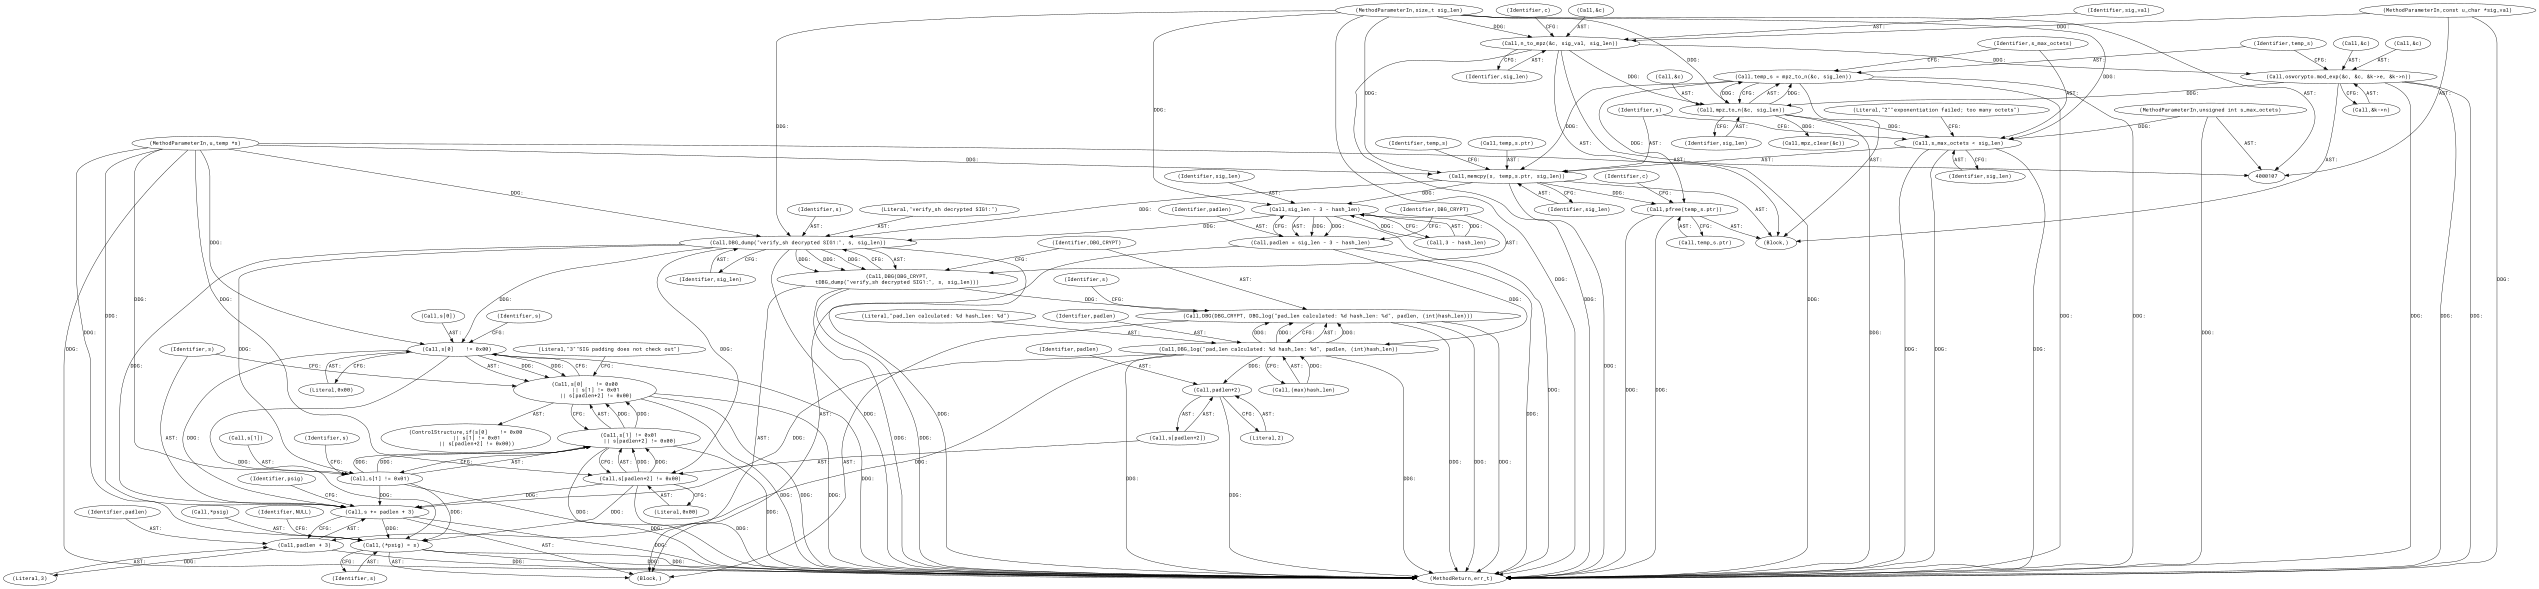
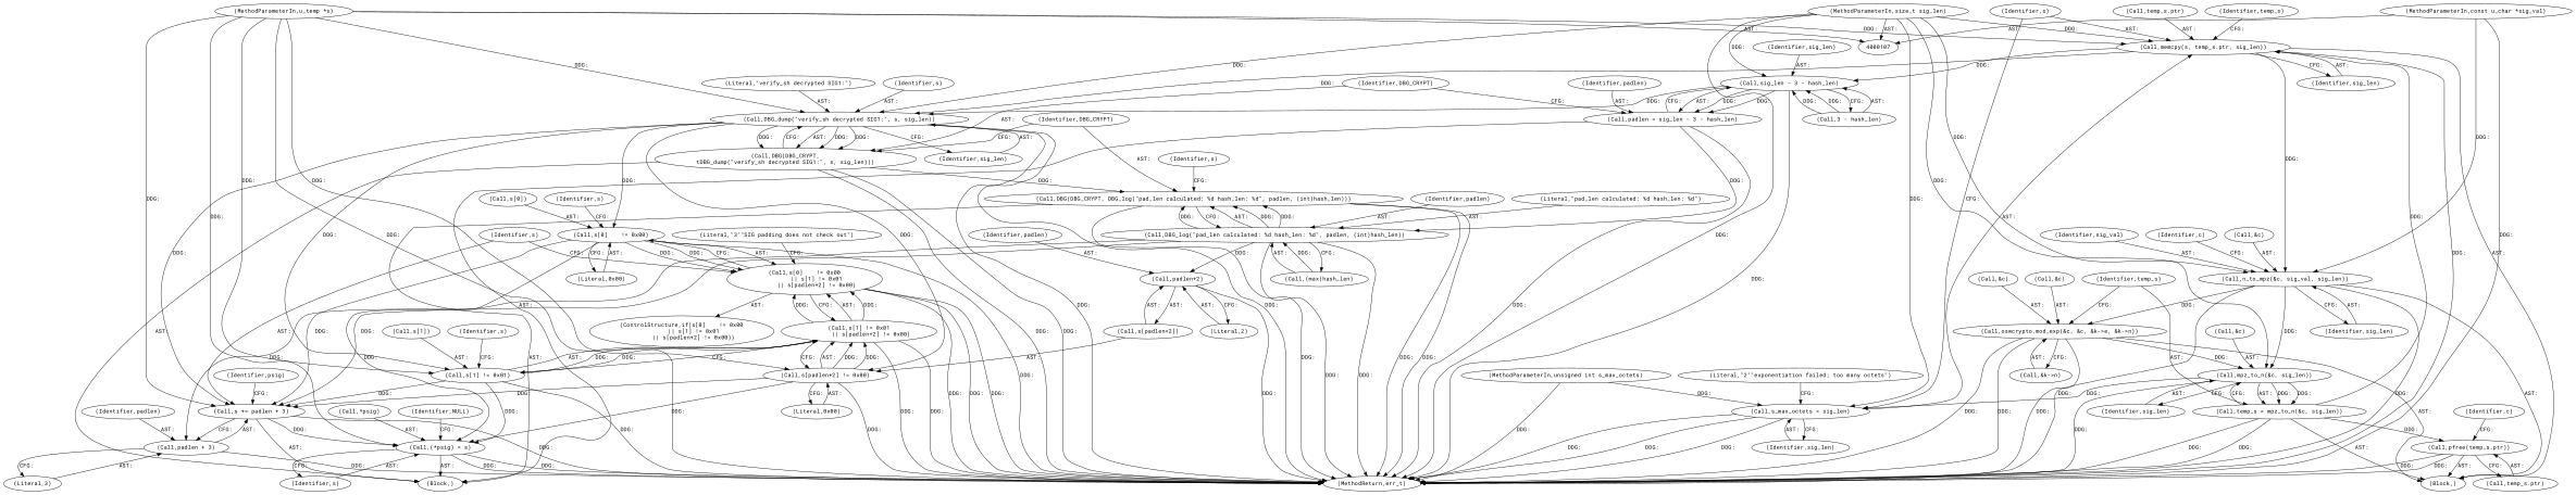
  digraph {
    fontname="Roboto Mono"
    node [fontname="Roboto Mono"]
    edge [fontname="Roboto Mono"]
    n1 [label="(Call,memcpy(s, temp_s.ptr, sig_len))"]
    n2 [label="(Call,pfree(temp_s.ptr))"]
    n3 [label="(Call,sig_len - 3 - hash_len)"]
    n4 [label="(Call,DBG_dump(\"verify_sh decrypted SIG1:\", s, sig_len))"]
    n5 [label="(Block,)"]
    n6 [label="(Identifier,sig_len)"]
    n7 [label="(MethodReturn,err_t)"]
    n8 [label="(Call,temp_s.ptr)"]
    n9 [label="(Call,padlen = sig_len - 3 - hash_len)"]
    n10 [label="(Call,3 - hash_len)"]
    n11 [label="(Call,s += padlen + 3)"]
    n12 [label="(Call,s[0]    != 0x00)"]
    n13 [label="(Call,s[1] != 0x01)"]
    n14 [label="(Call,s[padlen+2] != 0x00)"]
    n15 [label="(Call,DBG(DBG_CRYPT,\n\tDBG_dump(\"verify_sh decrypted SIG1:\", s, sig_len)))"]
    n16 [label="(Identifier,sig_len)"]
    n17 [label="(MethodParameterIn,u_temp *s)"]
    n18 [label="(Call,(*psig) = s)"]
    n19 [label=4000107]
    n20 [label="(Block,)"]
    n21 [label="(Call,padlen + 3)"]
    n22 [label="(Identifier,s)"]
    n23 [label="(Call,s[0]    != 0x00\n       || s[1] != 0x01\n       || s[padlen+2] != 0x00)"]
    n24 [label="(Literal,0x00)"]
    n25 [label="(Call,s[1] != 0x01\n       || s[padlen+2] != 0x00)"]
    n26 [label="(Literal,0x00)"]
    n27 [label="(Call,temp_s = mpz_to_n(&c, sig_len))"]
    n28 [label="(Call,mpz_to_n(&c, sig_len))"]
    n29 [label="(Call,s_max_octets < sig_len)"]
-   n30 [label="(Call,mpz_clear(&c))"]
    n31 [label="(Identifier,sig_len)"]
    n32 [label="(Identifier,sig_len)"]
    n33 [label="(Call,oswcrypto.mod_exp(&c, &c, &k->e, &k->n))"]
    n34 [label="(Call,&k->n)"]
    n35 [label="(Call,n_to_mpz(&c, sig_val, sig_len))"]
    n36 [label="(Identifier,sig_len)"]
    n37 [label="(MethodParameterIn,const u_char *sig_val)"]
    n38 [label="(MethodParameterIn,size_t sig_len)"]
    n39 [label="(MethodParameterIn,unsigned int s_max_octets)"]
    n40 [label="(Call,DBG_log(\"pad_len calculated: %d hash_len: %d\", padlen, (int)hash_len))"]
    n41 [label="(Call,DBG(DBG_CRYPT, DBG_log(\"pad_len calculated: %d hash_len: %d\", padlen, (int)hash_len)))"]
    n42 [label="(Call,padlen+2)"]
    n43 [label="(Call,(max)hash_len)"]
    n44 [label="(Literal,2)"]
    n45 [label="(Call,s[padlen+2])"]
    n46 [label="(Literal,3)"]
    n47 [label="(ControlStructure,if(s[0]    != 0x00\n       || s[1] != 0x01\n       || s[padlen+2] != 0x00))"]
    n48 [label="(Identifier,s)"]
    n49 [label="(Identifier,s)"]
    n50 [label="(Call,s[1])"]
    n51 [label="(Call,&c)"]
    n52 [label="(Literal,\"pad_len calculated: %d hash_len: %d\")"]
    n53 [label="(Identifier,s)"]
    n54 [label="(Call,temp_s.ptr)"]
    n55 [label="(Identifier,sig_val)"]
    n56 [label="(Identifier,c)"]
    n57 [label="(Identifier,DBG_CRYPT)"]
    n58 [label="(Literal,\"2\"\"exponentiation failed; too many octets\")"]
    n59 [label="(Literal,\"verify_sh decrypted SIG1:\")"]
    n60 [label="(Identifier,s)"]
    n61 [label="(Identifier,padlen)"]
    n62 [label="(Identifier,padlen)"]
    n63 [label="(Identifier,padlen)"]
    n64 [label="(Identifier,s)"]
    n65 [label="(Call,&c)"]
    n66 [label="(Identifier,s)"]
    n67 [label="(Call,&c)"]
    n68 [label="(Literal,\"3\"\"SIG padding does not check out\")"]
    n69 [label="(Identifier,DBG_CRYPT)"]
    n70 [label="(Identifier,temp_s)"]
    n71 [label="(Identifier,sig_len)"]
    n72 [label="(Call,*psig)"]
    n73 [label="(Identifier,c)"]
-   n74 [label="(Identifier,s_max_octets)"]
    n75 [label="(Call,s[0])"]
    n76 [label="(Identifier,temp_s)"]
    n77 [label="(Identifier,padlen)"]
    n78 [label="(Call,&c)"]
    n79 [label="(Identifier,NULL)"]
    n80 [label="(Identifier,psig)"]
-   n1 -> n2 [label="DDG: "]
+   n1 -> n35 [label="DDG: "]
    n1 -> n3 [label="DDG: "]
    n1 -> n4 [label="DDG: "]
    n1 -> n5 [label="AST: "]
    n1 -> n6 [label="CFG: "]
    n1 -> n7 [label="DDG: "]
    n2 -> n5 [label="AST: "]
    n2 -> n7 [label="DDG: "]
    n2 -> n7 [label="DDG: "]
    n2 -> n8 [label="CFG: "]
    n3 -> n4 [label="DDG: "]
    n3 -> n7 [label="DDG: "]
    n3 -> n9 [label="AST: "]
    n3 -> n9 [label="DDG: "]
    n3 -> n9 [label="DDG: "]
    n3 -> n10 [label="CFG: "]
    n4 -> n7 [label="DDG: "]
    n4 -> n7 [label="DDG: "]
    n4 -> n11 [label="DDG: "]
    n4 -> n12 [label="DDG: "]
    n4 -> n13 [label="DDG: "]
    n4 -> n14 [label="DDG: "]
    n4 -> n15 [label="AST: "]
    n4 -> n15 [label="DDG: "]
    n4 -> n15 [label="DDG: "]
    n4 -> n15 [label="DDG: "]
    n4 -> n16 [label="CFG: "]
    n6 -> n1 [label="AST: "]
    n8 -> n2 [label="AST: "]
    n9 -> n3 [label="CFG: "]
    n9 -> n7 [label="DDG: "]
    n9 -> n20 [label="AST: "]
    n9 -> n40 [label="DDG: "]
    n10 -> n3 [label="AST: "]
    n10 -> n3 [label="DDG: "]
    n10 -> n3 [label="DDG: "]
    n11 -> n7 [label="DDG: "]
    n11 -> n18 [label="DDG: "]
    n11 -> n20 [label="AST: "]
    n11 -> n21 [label="CFG: "]
    n12 -> n7 [label="DDG: "]
    n12 -> n11 [label="DDG: "]
    n12 -> n18 [label="DDG: "]
    n12 -> n23 [label="AST: "]
    n12 -> n23 [label="DDG: "]
    n12 -> n23 [label="DDG: "]
    n12 -> n24 [label="CFG: "]
    n13 -> n7 [label="DDG: "]
    n13 -> n11 [label="DDG: "]
    n13 -> n18 [label="DDG: "]
    n13 -> n25 [label="AST: "]
    n13 -> n25 [label="DDG: "]
    n13 -> n25 [label="DDG: "]
    n14 -> n7 [label="DDG: "]
    n14 -> n11 [label="DDG: "]
    n14 -> n18 [label="DDG: "]
    n14 -> n25 [label="AST: "]
    n14 -> n25 [label="DDG: "]
    n14 -> n25 [label="DDG: "]
    n14 -> n26 [label="CFG: "]
    n15 -> n4 [label="CFG: "]
    n15 -> n7 [label="DDG: "]
    n15 -> n7 [label="DDG: "]
    n15 -> n20 [label="AST: "]
    n15 -> n41 [label="DDG: "]
    n16 -> n4 [label="AST: "]
    n17 -> n1 [label="DDG: "]
    n17 -> n4 [label="DDG: "]
    n17 -> n7 [label="DDG: "]
    n17 -> n11 [label="DDG: "]
-   n17 -> n12 [label="DDG: "]
    n17 -> n13 [label="DDG: "]
    n17 -> n14 [label="DDG: "]
    n17 -> n18 [label="DDG: "]
    n17 -> n19 [label="AST: "]
    n18 -> n7 [label="DDG: "]
    n18 -> n7 [label="DDG: "]
    n18 -> n20 [label="AST: "]
    n18 -> n22 [label="CFG: "]
    n21 -> n7 [label="DDG: "]
    n21 -> n11 [label="AST: "]
-   n21 -> n46 [label="DDG: "]
+   n21 -> n46 [label="CFG: "]
    n22 -> n18 [label="AST: "]
    n23 -> n7 [label="DDG: "]
    n23 -> n7 [label="DDG: "]
    n23 -> n7 [label="DDG: "]
    n23 -> n12 [label="CFG: "]
    n23 -> n25 [label="CFG: "]
    n23 -> n47 [label="AST: "]
    n24 -> n12 [label="AST: "]
    n25 -> n7 [label="DDG: "]
    n25 -> n7 [label="DDG: "]
    n25 -> n13 [label="CFG: "]
    n25 -> n14 [label="CFG: "]
    n25 -> n23 [label="AST: "]
    n25 -> n23 [label="DDG: "]
    n25 -> n23 [label="DDG: "]
    n26 -> n14 [label="AST: "]
    n27 -> n1 [label="DDG: "]
    n27 -> n2 [label="DDG: "]
    n27 -> n5 [label="AST: "]
    n27 -> n7 [label="DDG: "]
    n27 -> n7 [label="DDG: "]
    n27 -> n28 [label="CFG: "]
    n28 -> n7 [label="DDG: "]
    n28 -> n27 [label="AST: "]
    n28 -> n27 [label="DDG: "]
    n28 -> n27 [label="DDG: "]
    n28 -> n29 [label="DDG: "]
-   n28 -> n30 [label="DDG: "]
    n28 -> n31 [label="CFG: "]
    n29 -> n1 [label="AST: "]
    n29 -> n7 [label="DDG: "]
    n29 -> n7 [label="DDG: "]
    n29 -> n7 [label="DDG: "]
    n29 -> n32 [label="CFG: "]
    n31 -> n28 [label="AST: "]
    n32 -> n29 [label="AST: "]
    n33 -> n5 [label="AST: "]
    n33 -> n7 [label="DDG: "]
    n33 -> n7 [label="DDG: "]
    n33 -> n7 [label="DDG: "]
    n33 -> n28 [label="DDG: "]
    n33 -> n34 [label="CFG: "]
    n34 -> n33 [label="AST: "]
    n35 -> n5 [label="AST: "]
    n35 -> n7 [label="DDG: "]
    n35 -> n7 [label="DDG: "]
    n35 -> n28 [label="DDG: "]
    n35 -> n33 [label="DDG: "]
    n35 -> n36 [label="CFG: "]
    n36 -> n35 [label="AST: "]
    n37 -> n7 [label="DDG: "]
    n37 -> n19 [label="AST: "]
    n37 -> n35 [label="DDG: "]
    n38 -> n1 [label="DDG: "]
    n38 -> n3 [label="DDG: "]
    n38 -> n4 [label="DDG: "]
    n38 -> n7 [label="DDG: "]
    n38 -> n19 [label="AST: "]
    n38 -> n28 [label="DDG: "]
    n38 -> n29 [label="DDG: "]
    n38 -> n35 [label="DDG: "]
    n39 -> n7 [label="DDG: "]
-   n39 -> n19 [label="AST: "]
    n39 -> n29 [label="DDG: "]
    n40 -> n7 [label="DDG: "]
    n40 -> n7 [label="DDG: "]
    n40 -> n11 [label="DDG: "]
    n40 -> n21 [label="DDG: "]
    n40 -> n41 [label="AST: "]
    n40 -> n41 [label="DDG: "]
    n40 -> n41 [label="DDG: "]
    n40 -> n41 [label="DDG: "]
    n40 -> n42 [label="DDG: "]
    n40 -> n43 [label="CFG: "]
    n41 -> n7 [label="DDG: "]
    n41 -> n7 [label="DDG: "]
    n41 -> n7 [label="DDG: "]
    n41 -> n20 [label="AST: "]
    n41 -> n40 [label="CFG: "]
    n42 -> n7 [label="DDG: "]
    n42 -> n44 [label="CFG: "]
    n42 -> n45 [label="AST: "]
    n43 -> n40 [label="AST: "]
    n43 -> n40 [label="DDG: "]
    n44 -> n42 [label="AST: "]
    n45 -> n14 [label="AST: "]
    n45 -> n42 [label="AST: "]
    n46 -> n21 [label="AST: "]
    n48 -> n4 [label="AST: "]
    n49 -> n12 [label="CFG: "]
    n50 -> n13 [label="AST: "]
    n51 -> n28 [label="AST: "]
    n52 -> n40 [label="AST: "]
    n53 -> n13 [label="CFG: "]
    n54 -> n1 [label="AST: "]
    n55 -> n35 [label="AST: "]
    n56 -> n2 [label="CFG: "]
    n57 -> n9 [label="CFG: "]
    n57 -> n15 [label="AST: "]
    n58 -> n29 [label="CFG: "]
    n59 -> n4 [label="AST: "]
    n60 -> n11 [label="AST: "]
    n60 -> n23 [label="CFG: "]
    n61 -> n9 [label="AST: "]
    n62 -> n42 [label="AST: "]
    n63 -> n21 [label="AST: "]
    n64 -> n1 [label="AST: "]
    n64 -> n29 [label="CFG: "]
    n65 -> n33 [label="AST: "]
    n66 -> n41 [label="CFG: "]
    n67 -> n33 [label="AST: "]
    n68 -> n23 [label="CFG: "]
    n69 -> n15 [label="CFG: "]
    n69 -> n41 [label="AST: "]
    n70 -> n27 [label="AST: "]
    n70 -> n33 [label="CFG: "]
    n71 -> n3 [label="AST: "]
    n72 -> n18 [label="AST: "]
    n73 -> n35 [label="CFG: "]
-   n74 -> n27 [label="CFG: "]
-   n74 -> n29 [label="AST: "]
    n75 -> n12 [label="AST: "]
    n76 -> n1 [label="CFG: "]
    n77 -> n40 [label="AST: "]
    n78 -> n35 [label="AST: "]
    n79 -> n18 [label="CFG: "]
    n80 -> n11 [label="CFG: "]
  }
